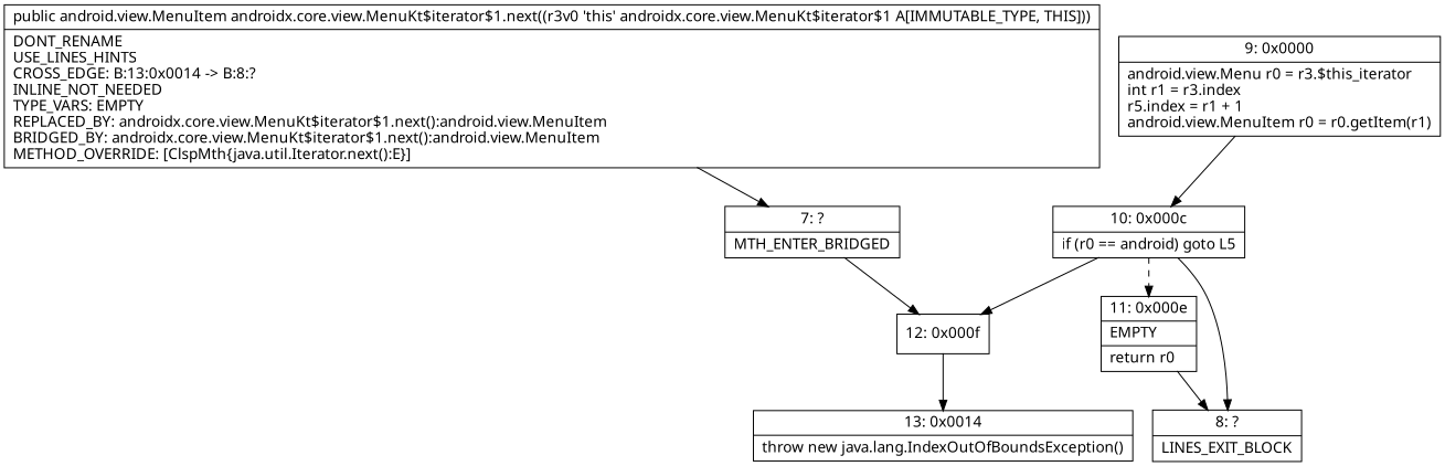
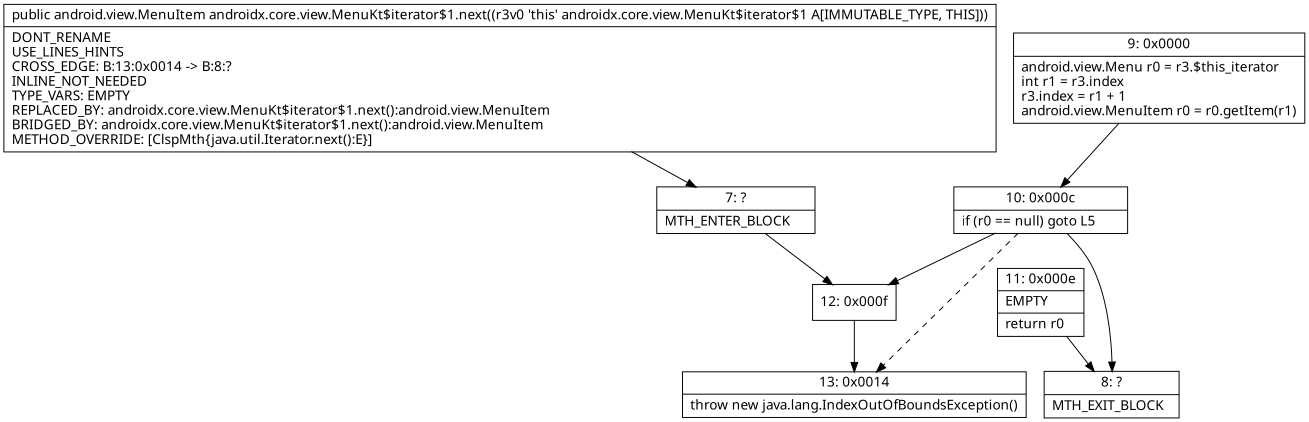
  digraph {
    fontname="Noto Sans"
    node [fontname="Noto Sans" shape=record]
    edge [fontname="Noto Sans"]
-   n1 [label="{7\:\ ?|MTH_ENTER_BRIDGED\l}"]
+   n1 [label="{7\:\ ?|MTH_ENTER_BLOCK\l}"]
    n2 [label="{12\:\ 0x000f}"]
-   n3 [label="{9\:\ 0x0000|android.view.Menu r0 = r3.$this_iterator\lint r1 = r3.index\lr5.index = r1 + 1\landroid.view.MenuItem r0 = r0.getItem(r1)\l}"]
-   n4 [label="{10\:\ 0x000c|if (r0 == android) goto L5\l}"]
+   n3 [label="{9\:\ 0x0000|android.view.Menu r0 = r3.$this_iterator\lint r1 = r3.index\lr3.index = r1 + 1\landroid.view.MenuItem r0 = r0.getItem(r1)\l}"]
+   n4 [label="{10\:\ 0x000c|if (r0 == null) goto L5\l}"]
    n5 [label="{11\:\ 0x000e|EMPTY\l|return r0\l}"]
-   n6 [label="{8\:\ ?|LINES_EXIT_BLOCK\l}"]
+   n6 [label="{8\:\ ?|MTH_EXIT_BLOCK\l}"]
    n7 [label="{13\:\ 0x0014|throw new java.lang.IndexOutOfBoundsException()\l}"]
    n8 [label="{public android.view.MenuItem androidx.core.view.MenuKt$iterator$1.next((r3v0 'this' androidx.core.view.MenuKt$iterator$1 A[IMMUTABLE_TYPE, THIS]))  | DONT_RENAME\lUSE_LINES_HINTS\lCROSS_EDGE: B:13:0x0014 \-\> B:8:?\lINLINE_NOT_NEEDED\lTYPE_VARS: EMPTY\lREPLACED_BY: androidx.core.view.MenuKt$iterator$1.next():android.view.MenuItem\lBRIDGED_BY: androidx.core.view.MenuKt$iterator$1.next():android.view.MenuItem\lMETHOD_OVERRIDE: [ClspMth\{java.util.Iterator.next():E\}]\l}"]
    n1 -> n2
    n2 -> n7
    n3 -> n4
    n4 -> n2
-   n4 -> n5 [style=dashed]
+   n4 -> n7 [style=dashed]
    n4 -> n6
    n5 -> n6
    n8 -> n1
  }
